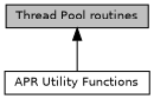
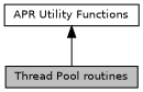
  digraph {
    rankdir=TB
    node [color=black fontname=Helvetica fontsize=10 shape=box style=filled]
    n1 [fillcolor=white height=0.2 label="APR Utility Functions" width=0.4]
    n2 [fillcolor=grey75 fontcolor=black height=0.2 label="Thread Pool routines" width=0.4]
-   n2 -> n1 [dir=back fontname=Helvetica fontsize=10 labelfontname=Helvetica labelfontsize=10 shape=plaintext style=solid]
+   n1 -> n2 [dir=back fontname=Helvetica fontsize=10 labelfontname=Helvetica labelfontsize=10 shape=plaintext style=solid]
  }
